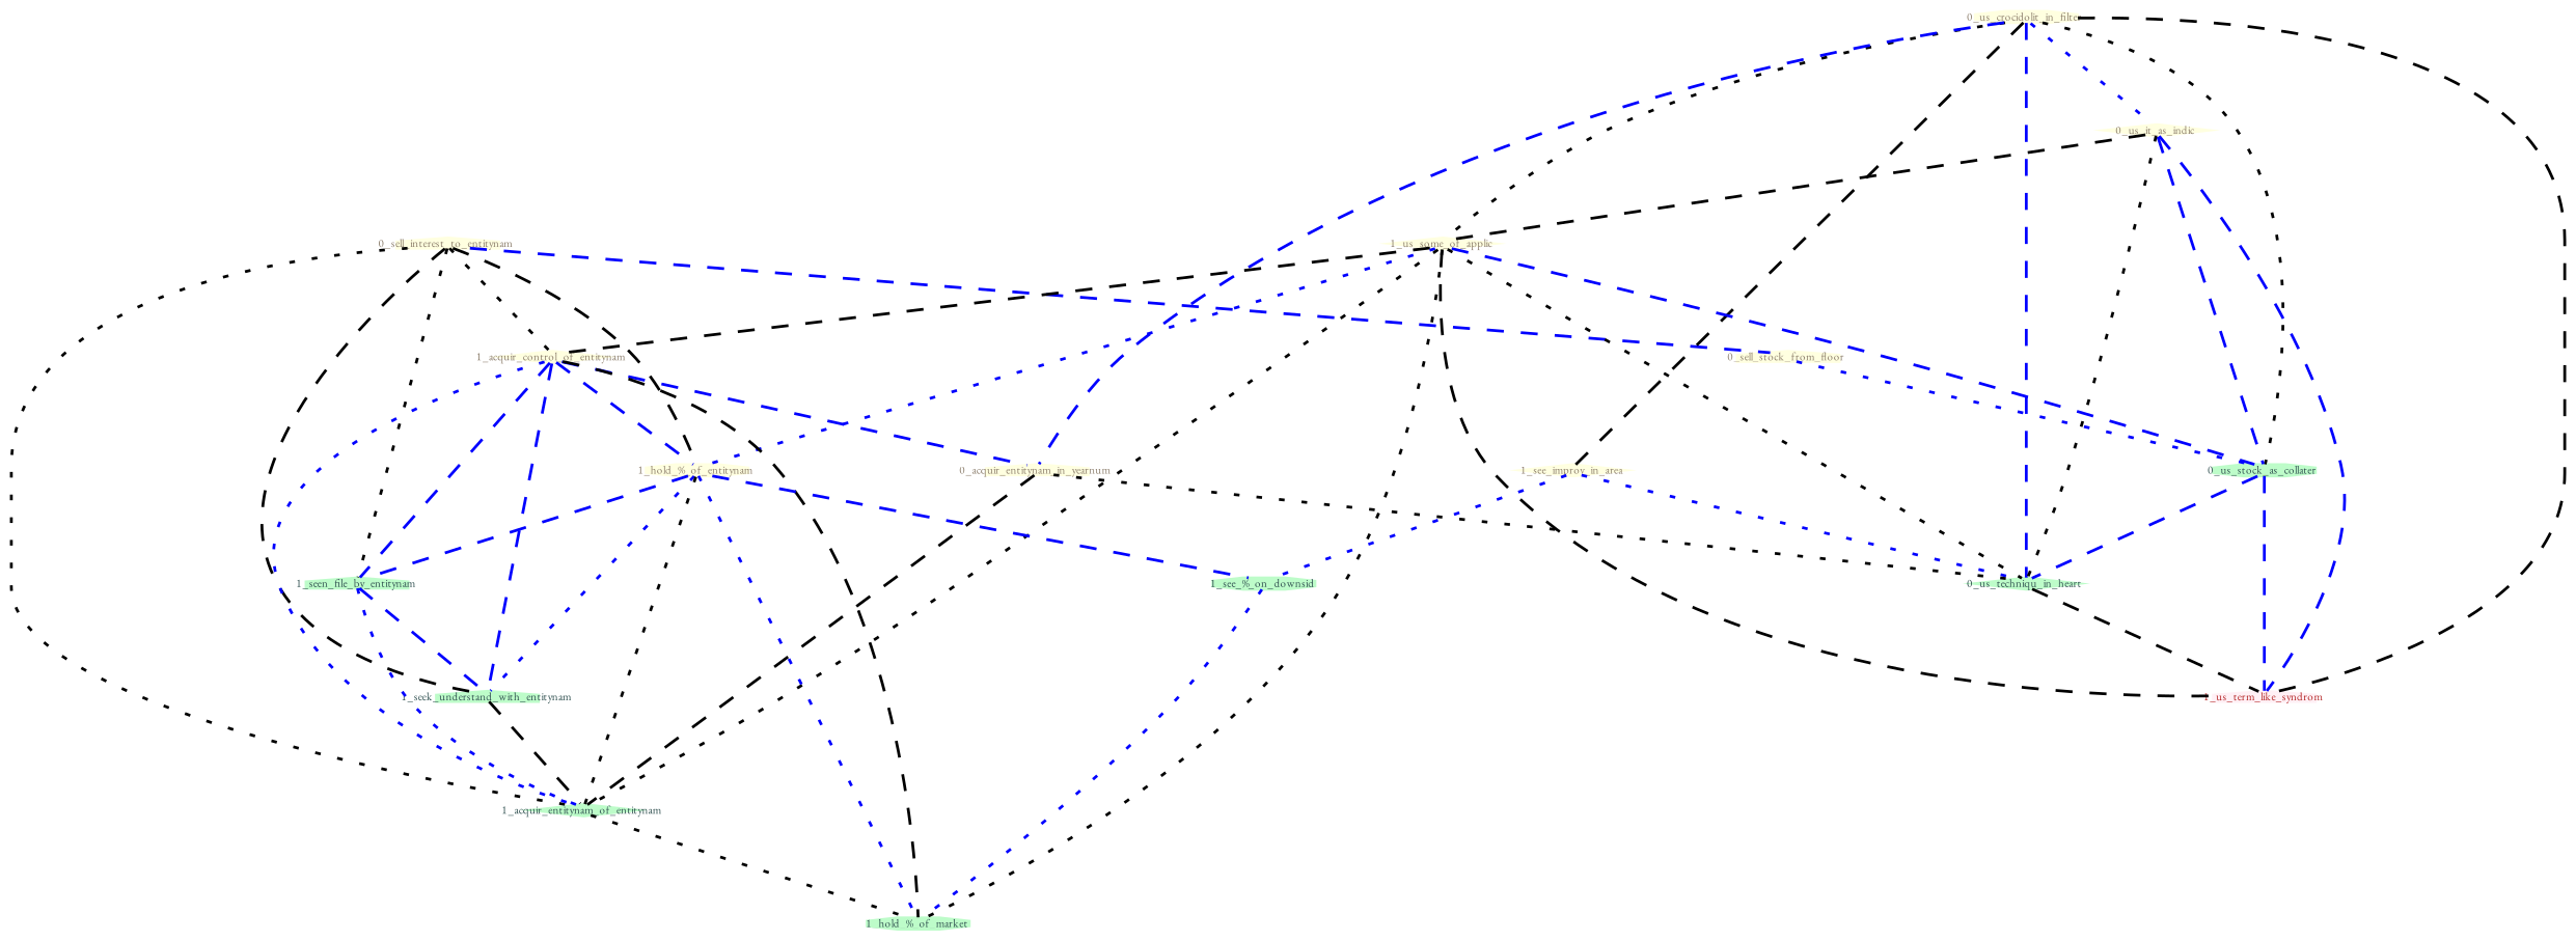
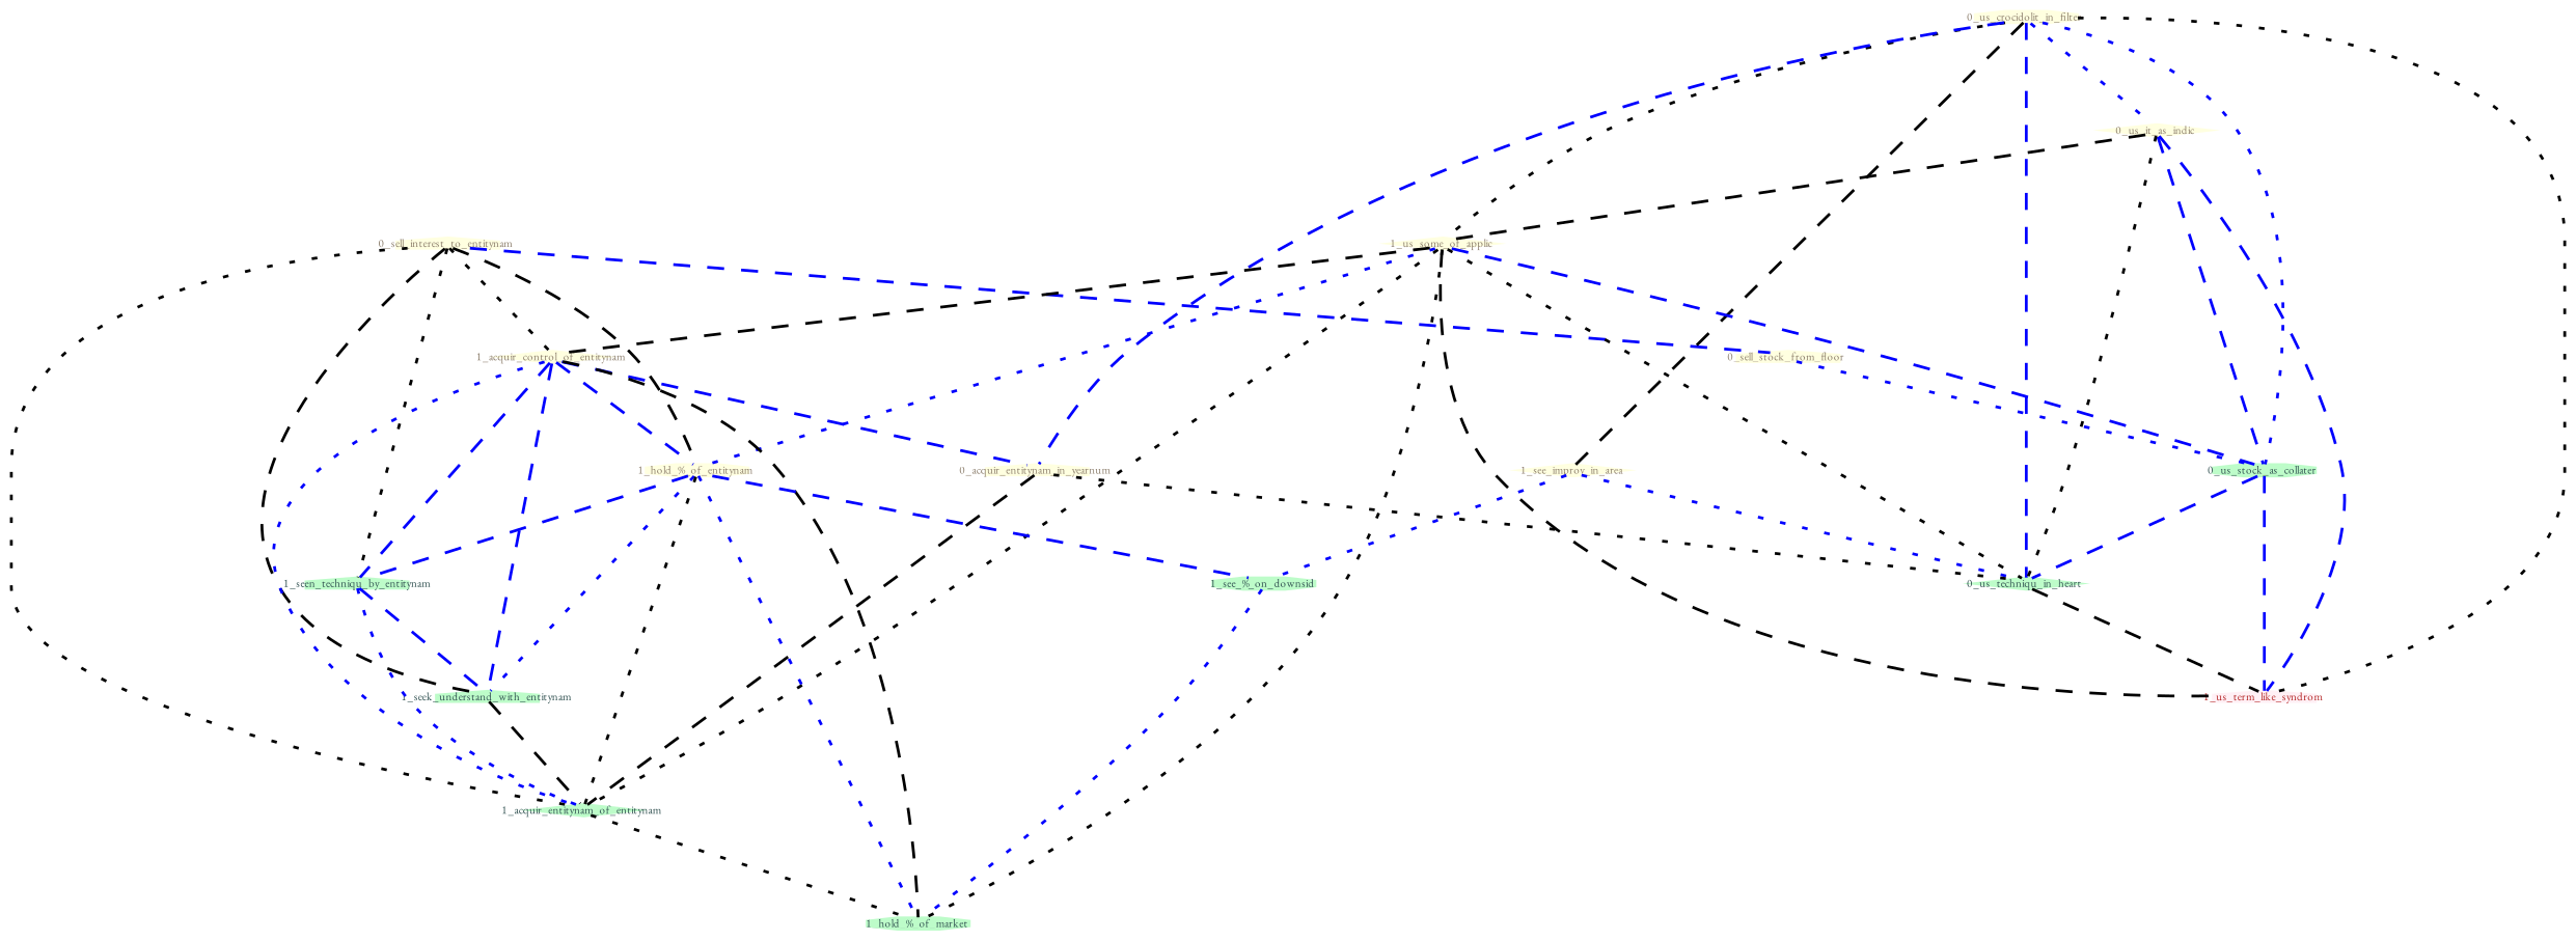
  graph {
    fontname="EB Garamond"
    node [color="#ffffe0" fixedsize=true fontcolor="#8b7d6b" fontname="EB Garamond" fontsize=4 shape=house style=filled]
    edge [color=blue fontname="EB Garamond" style=dashed w=1]
    "0_sell_interest_to_entitynam " [height=.06 width=.5]
    "0_us_crocidolit_in_filter " [height=.06 shape=octagon width=.5]
    "0_us_it_as_indic " [height=.06 shape=diamond width=.5]
    "1_us_some_of_applic " [height=.06 shape=diamond width=.5]
    "1_see_improv_in_area " [height=.06 shape=diamond width=.5]
    "1_acquir_control_of_entitynam " [height=.06 shape=diamond width=.5]
    "0_acquir_entitynam_in_yearnum " [height=.06 width=.5]
    "1_hold_%_of_entitynam " [height=.06 shape=octagon width=.5]
    "0_sell_stock_from_floor " [height=.06 width=.5]
    "1_us_term_like_syndrom " [color="#fff0f5" fontcolor="#b22222" height=.06 width=.5]
-   "1_seen_file_by_entitynam " [color="#BDFCC9" fontcolor="#2f4f4f" height=.06 width=.5]
+   "1_seen_file_by_entitynam " [color="#BDFCC9" fontcolor="#2f4f4f" height=.06 width=.5 label="1_seen_techniqu_by_entitynam"]
    "1_seek_understand_with_entitynam " [color="#BDFCC9" fontcolor="#2f4f4f" height=.06 width=.5]
    "1_acquir_entitynam_of_entitynam " [color="#BDFCC9" fontcolor="#2f4f4f" height=.06 shape=diamond width=.5]
    "0_us_stock_as_collater " [color="#BDFCC9" fontcolor="#2f4f4f" height=.06 shape=octagon width=.5]
    "0_us_techniqu_in_heart " [color="#BDFCC9" fontcolor="#2f4f4f" height=.06 shape=diamond width=.5]
    "1_hold_%_of_market " [color="#BDFCC9" fontcolor="#2f4f4f" height=.06 shape=octagon width=.5]
    "1_see_%_on_downsid " [color="#BDFCC9" fontcolor="#2f4f4f" height=.06 shape=octagon width=.5]
    subgraph sub_1 {
      "0_sell_interest_to_entitynam "
      "0_us_crocidolit_in_filter "
      "0_us_it_as_indic "
      "1_us_some_of_applic "
      "1_see_improv_in_area "
      "1_acquir_control_of_entitynam "
      "0_acquir_entitynam_in_yearnum "
      "1_hold_%_of_entitynam "
      "0_sell_stock_from_floor "
    }
    subgraph sub_2 {
      "1_us_term_like_syndrom "
    }
    "0_sell_interest_to_entitynam " -- "1_acquir_control_of_entitynam " [color=black style=dotted]
    "0_sell_interest_to_entitynam " -- "1_hold_%_of_entitynam " [color=black]
    "0_sell_interest_to_entitynam " -- "0_sell_stock_from_floor "
    "0_sell_interest_to_entitynam " -- "1_seen_file_by_entitynam " [color=black style=dotted]
    "0_sell_interest_to_entitynam " -- "1_seek_understand_with_entitynam " [color=black]
    "0_sell_interest_to_entitynam " -- "1_acquir_entitynam_of_entitynam " [color=black style=dotted]
    "0_us_crocidolit_in_filter " -- "0_us_it_as_indic " [style=dotted]
    "0_us_crocidolit_in_filter " -- "1_us_some_of_applic " [color=black style=dotted]
    "0_us_crocidolit_in_filter " -- "1_see_improv_in_area " [color=black]
    "0_us_crocidolit_in_filter " -- "0_acquir_entitynam_in_yearnum "
-   "0_us_crocidolit_in_filter " -- "1_us_term_like_syndrom " [color=black]
-   "0_us_crocidolit_in_filter " -- "0_us_stock_as_collater " [color=black style=dotted]
+   "0_us_crocidolit_in_filter " -- "1_us_term_like_syndrom " [color=black style=dotted]
+   "0_us_crocidolit_in_filter " -- "0_us_stock_as_collater " [style=dotted]
    "0_us_crocidolit_in_filter " -- "0_us_techniqu_in_heart " [w=2]
    "0_us_it_as_indic " -- "1_us_some_of_applic " [color=black]
    "0_us_it_as_indic " -- "1_us_term_like_syndrom "
    "0_us_it_as_indic " -- "0_us_stock_as_collater " [w=2]
    "0_us_it_as_indic " -- "0_us_techniqu_in_heart " [color=black style=dotted]
    "1_us_some_of_applic " -- "1_acquir_control_of_entitynam " [color=black]
    "1_us_some_of_applic " -- "1_hold_%_of_entitynam " [style=dotted]
    "1_us_some_of_applic " -- "1_us_term_like_syndrom " [color=black]
    "1_us_some_of_applic " -- "1_acquir_entitynam_of_entitynam " [color=black style=dotted]
    "1_us_some_of_applic " -- "0_us_stock_as_collater "
    "1_us_some_of_applic " -- "0_us_techniqu_in_heart " [color=black style=dotted]
    "1_us_some_of_applic " -- "1_hold_%_of_market " [color=black style=dotted]
    "1_see_improv_in_area " -- "0_us_techniqu_in_heart " [style=dotted]
    "1_see_improv_in_area " -- "1_see_%_on_downsid " [style=dotted]
    "1_acquir_control_of_entitynam " -- "0_acquir_entitynam_in_yearnum "
    "1_acquir_control_of_entitynam " -- "1_hold_%_of_entitynam " [w=2]
    "1_acquir_control_of_entitynam " -- "1_seen_file_by_entitynam "
    "1_acquir_control_of_entitynam " -- "1_seek_understand_with_entitynam "
    "1_acquir_control_of_entitynam " -- "1_acquir_entitynam_of_entitynam " [style=dotted w=3]
    "1_acquir_control_of_entitynam " -- "1_hold_%_of_market " [color=black]
    "0_acquir_entitynam_in_yearnum " -- "1_acquir_entitynam_of_entitynam " [color=black w=2]
    "0_acquir_entitynam_in_yearnum " -- "0_us_techniqu_in_heart " [color=black style=dotted]
    "1_hold_%_of_entitynam " -- "1_seen_file_by_entitynam "
    "1_hold_%_of_entitynam " -- "1_seek_understand_with_entitynam " [style=dotted]
    "1_hold_%_of_entitynam " -- "1_acquir_entitynam_of_entitynam " [color=black style=dotted w=2]
    "1_hold_%_of_entitynam " -- "1_hold_%_of_market " [style=dotted w=3]
    "1_hold_%_of_entitynam " -- "1_see_%_on_downsid "
    "0_sell_stock_from_floor " -- "0_us_stock_as_collater " [style=dotted]
    "1_seen_file_by_entitynam " -- "1_seek_understand_with_entitynam "
    "1_seen_file_by_entitynam " -- "1_acquir_entitynam_of_entitynam " [style=dotted]
    "1_seek_understand_with_entitynam " -- "1_acquir_entitynam_of_entitynam " [color=black]
    "1_acquir_entitynam_of_entitynam " -- "1_hold_%_of_market " [color=black style=dotted]
    "0_us_stock_as_collater " -- "1_us_term_like_syndrom "
    "0_us_stock_as_collater " -- "0_us_techniqu_in_heart "
    "0_us_techniqu_in_heart " -- "1_us_term_like_syndrom " [color=black]
    "1_see_%_on_downsid " -- "1_hold_%_of_market " [style=dotted]
  }
